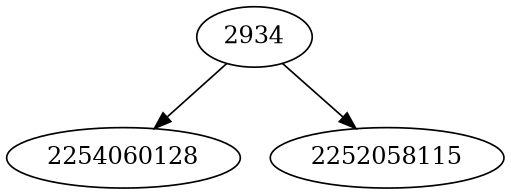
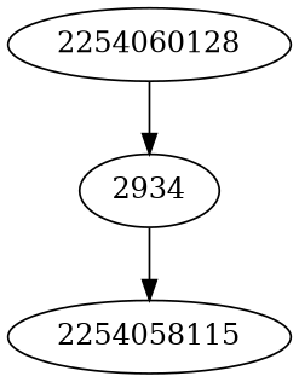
  strict digraph {
    2254060128
    2934
-   2254058115 [label=2252058115]
-   2934 -> 2254060128
+   2254058115
+   2254060128 -> 2934
    2934 -> 2254058115
  }
